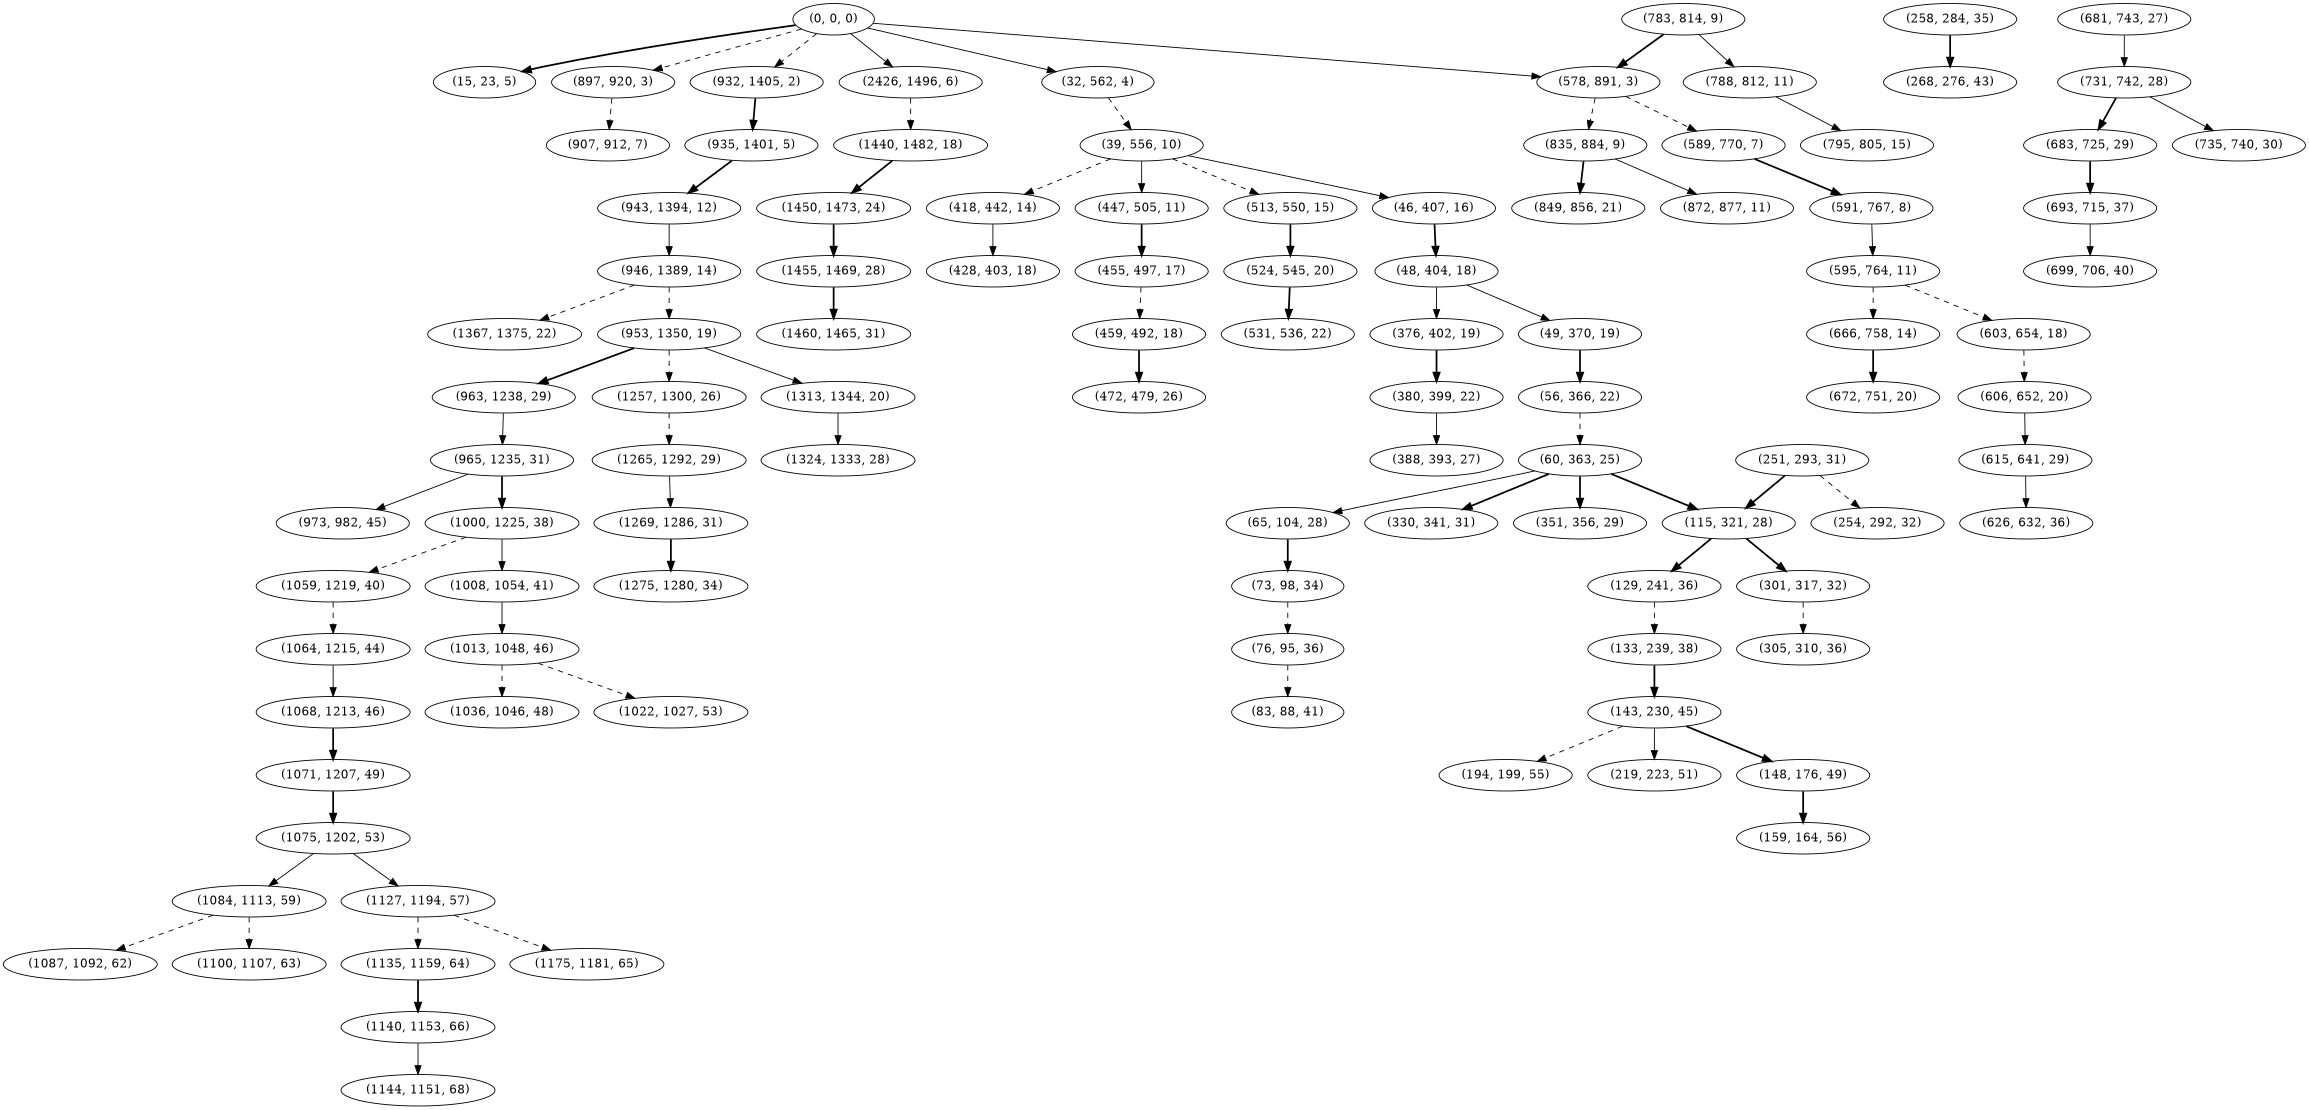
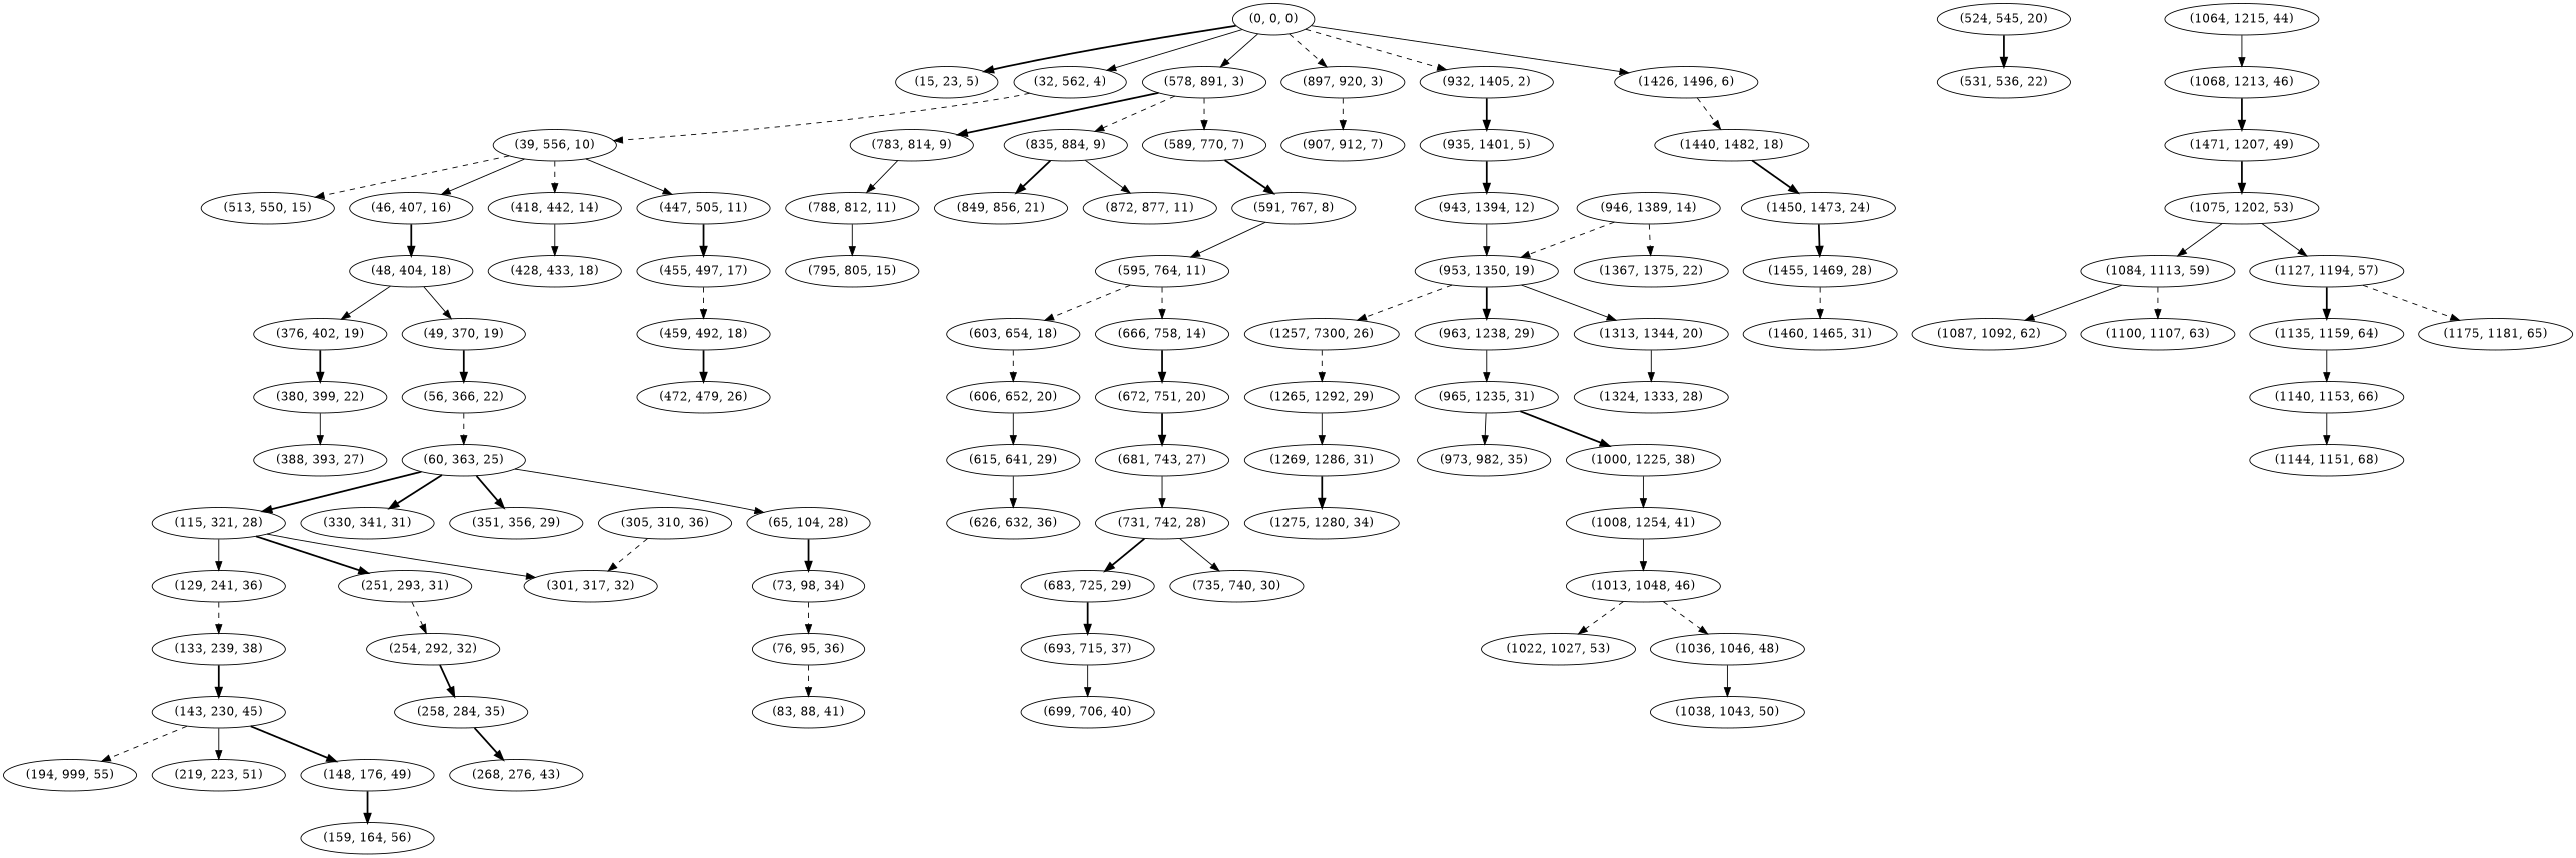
  digraph {
    fontname="DejaVu Serif"
    node [fontname="DejaVu Serif"]
    edge [fontname="DejaVu Serif" style=bold]
    "(0, 0, 0)"
    "(15, 23, 5)"
    "(32, 562, 4)"
    "(578, 891, 3)"
    "(897, 920, 3)"
    "(932, 1405, 2)"
-   "(1426, 1496, 6)" [label="(2426, 1496, 6)"]
+   "(1426, 1496, 6)"
    "(39, 556, 10)"
    "(589, 770, 7)"
    "(783, 814, 9)"
    "(835, 884, 9)"
    "(907, 912, 7)"
    "(935, 1401, 5)"
    "(1440, 1482, 18)"
    "(46, 407, 16)"
    "(418, 442, 14)"
    "(447, 505, 11)"
    "(513, 550, 15)"
    "(48, 404, 18)"
-   "(428, 433, 18)" [label="(428, 403, 18)"]
+   "(428, 433, 18)"
    "(455, 497, 17)"
    "(524, 545, 20)"
    "(49, 370, 19)"
    "(376, 402, 19)"
    "(56, 366, 22)"
    "(380, 399, 22)"
    "(60, 363, 25)"
    "(65, 104, 28)"
    "(115, 321, 28)"
    "(330, 341, 31)"
    "(351, 356, 29)"
    "(73, 98, 34)"
    "(129, 241, 36)"
    "(251, 293, 31)"
    "(301, 317, 32)"
    "(76, 95, 36)"
    "(83, 88, 41)"
    "(133, 239, 38)"
    "(254, 292, 32)"
    "(305, 310, 36)"
    "(143, 230, 45)"
    "(148, 176, 49)"
-   "(194, 199, 55)"
+   "(194, 199, 55)" [label="(194, 999, 55)"]
    "(219, 223, 51)"
    "(159, 164, 56)"
    "(258, 284, 35)"
    "(268, 276, 43)"
    "(388, 393, 27)"
    "(459, 492, 18)"
    "(472, 479, 26)"
    "(531, 536, 22)"
    "(591, 767, 8)"
    "(788, 812, 11)"
    "(849, 856, 21)"
    "(872, 877, 11)"
    "(595, 764, 11)"
    "(603, 654, 18)"
    "(666, 758, 14)"
    "(606, 652, 20)"
    "(672, 751, 20)"
    "(615, 641, 29)"
    "(626, 632, 36)"
    "(681, 743, 27)"
    "(731, 742, 28)"
    "(683, 725, 29)"
    "(693, 715, 37)"
    "(735, 740, 30)"
    "(699, 706, 40)"
    "(795, 805, 15)"
    "(943, 1394, 12)"
    "(946, 1389, 14)"
    "(953, 1350, 19)"
    "(1367, 1375, 22)"
    "(963, 1238, 29)"
-   "(1257, 1300, 26)"
+   "(1257, 1300, 26)" [label="(1257, 7300, 26)"]
    "(1313, 1344, 20)"
    "(965, 1235, 31)"
    "(1265, 1292, 29)"
    "(1324, 1333, 28)"
-   "(973, 982, 35)" [label="(973, 982, 45)"]
+   "(973, 982, 35)"
    "(1000, 1225, 38)"
-   "(1008, 1054, 41)"
-   "(1059, 1219, 40)"
+   "(1008, 1054, 41)" [label="(1008, 1254, 41)"]
    "(1013, 1048, 46)"
    "(1064, 1215, 44)"
    "(1022, 1027, 53)"
    "(1036, 1046, 48)"
+   "(1038, 1043, 50)"
    "(1068, 1213, 46)"
-   "(1071, 1207, 49)"
+   "(1071, 1207, 49)" [label="(1471, 1207, 49)"]
    "(1075, 1202, 53)"
    "(1084, 1113, 59)"
    "(1127, 1194, 57)"
    "(1087, 1092, 62)"
    "(1100, 1107, 63)"
    "(1135, 1159, 64)"
    "(1175, 1181, 65)"
    "(1140, 1153, 66)"
    "(1144, 1151, 68)"
    "(1269, 1286, 31)"
    "(1275, 1280, 34)"
    "(1450, 1473, 24)"
    "(1455, 1469, 28)"
    "(1460, 1465, 31)"
    "(0, 0, 0)" -> "(15, 23, 5)"
    "(0, 0, 0)" -> "(32, 562, 4)" [style=solid]
    "(0, 0, 0)" -> "(578, 891, 3)" [style=solid]
    "(0, 0, 0)" -> "(897, 920, 3)" [style=dashed]
    "(0, 0, 0)" -> "(932, 1405, 2)" [style=dashed]
    "(0, 0, 0)" -> "(1426, 1496, 6)" [style=solid]
    "(32, 562, 4)" -> "(39, 556, 10)" [style=dashed]
    "(578, 891, 3)" -> "(589, 770, 7)" [style=dashed]
-   "(783, 814, 9)" -> "(578, 891, 3)"
+   "(578, 891, 3)" -> "(783, 814, 9)"
    "(578, 891, 3)" -> "(835, 884, 9)" [style=dashed]
    "(897, 920, 3)" -> "(907, 912, 7)" [style=dashed]
    "(932, 1405, 2)" -> "(935, 1401, 5)"
    "(1426, 1496, 6)" -> "(1440, 1482, 18)" [style=dashed]
    "(39, 556, 10)" -> "(46, 407, 16)" [style=solid]
    "(39, 556, 10)" -> "(418, 442, 14)" [style=dashed]
    "(39, 556, 10)" -> "(447, 505, 11)" [style=solid]
    "(39, 556, 10)" -> "(513, 550, 15)" [style=dashed]
    "(589, 770, 7)" -> "(591, 767, 8)"
    "(783, 814, 9)" -> "(788, 812, 11)" [style=solid]
    "(835, 884, 9)" -> "(849, 856, 21)"
    "(835, 884, 9)" -> "(872, 877, 11)" [style=solid]
    "(935, 1401, 5)" -> "(943, 1394, 12)"
    "(1440, 1482, 18)" -> "(1450, 1473, 24)"
    "(46, 407, 16)" -> "(48, 404, 18)"
    "(418, 442, 14)" -> "(428, 433, 18)" [style=solid]
    "(447, 505, 11)" -> "(455, 497, 17)"
-   "(513, 550, 15)" -> "(524, 545, 20)"
    "(48, 404, 18)" -> "(49, 370, 19)" [style=solid]
    "(48, 404, 18)" -> "(376, 402, 19)" [style=solid]
    "(455, 497, 17)" -> "(459, 492, 18)" [style=dashed]
    "(524, 545, 20)" -> "(531, 536, 22)"
    "(49, 370, 19)" -> "(56, 366, 22)"
    "(376, 402, 19)" -> "(380, 399, 22)"
    "(56, 366, 22)" -> "(60, 363, 25)" [style=dashed]
    "(380, 399, 22)" -> "(388, 393, 27)" [style=solid]
    "(60, 363, 25)" -> "(65, 104, 28)" [style=solid]
    "(60, 363, 25)" -> "(115, 321, 28)"
    "(60, 363, 25)" -> "(330, 341, 31)"
    "(60, 363, 25)" -> "(351, 356, 29)"
    "(65, 104, 28)" -> "(73, 98, 34)"
-   "(115, 321, 28)" -> "(129, 241, 36)"
-   "(251, 293, 31)" -> "(115, 321, 28)"
-   "(115, 321, 28)" -> "(301, 317, 32)"
+   "(115, 321, 28)" -> "(129, 241, 36)" [style=solid]
+   "(115, 321, 28)" -> "(251, 293, 31)"
+   "(115, 321, 28)" -> "(301, 317, 32)" [style=solid]
    "(73, 98, 34)" -> "(76, 95, 36)" [style=dashed]
    "(129, 241, 36)" -> "(133, 239, 38)" [style=dashed]
    "(251, 293, 31)" -> "(254, 292, 32)" [style=dashed]
-   "(301, 317, 32)" -> "(305, 310, 36)" [style=dashed]
+   "(305, 310, 36)" -> "(301, 317, 32)" [style=dashed]
    "(76, 95, 36)" -> "(83, 88, 41)" [style=dashed]
    "(133, 239, 38)" -> "(143, 230, 45)"
+   "(254, 292, 32)" -> "(258, 284, 35)"
    "(143, 230, 45)" -> "(148, 176, 49)"
    "(143, 230, 45)" -> "(194, 199, 55)" [style=dashed]
    "(143, 230, 45)" -> "(219, 223, 51)" [style=solid]
    "(148, 176, 49)" -> "(159, 164, 56)"
    "(258, 284, 35)" -> "(268, 276, 43)"
    "(459, 492, 18)" -> "(472, 479, 26)"
    "(591, 767, 8)" -> "(595, 764, 11)" [style=solid]
    "(788, 812, 11)" -> "(795, 805, 15)" [style=solid]
    "(595, 764, 11)" -> "(603, 654, 18)" [style=dashed]
    "(595, 764, 11)" -> "(666, 758, 14)" [style=dashed]
    "(603, 654, 18)" -> "(606, 652, 20)" [style=dashed]
    "(666, 758, 14)" -> "(672, 751, 20)"
    "(606, 652, 20)" -> "(615, 641, 29)" [style=solid]
+   "(672, 751, 20)" -> "(681, 743, 27)"
    "(615, 641, 29)" -> "(626, 632, 36)" [style=solid]
    "(681, 743, 27)" -> "(731, 742, 28)" [style=solid]
    "(731, 742, 28)" -> "(683, 725, 29)"
    "(731, 742, 28)" -> "(735, 740, 30)" [style=solid]
    "(683, 725, 29)" -> "(693, 715, 37)"
    "(693, 715, 37)" -> "(699, 706, 40)" [style=solid]
-   "(943, 1394, 12)" -> "(946, 1389, 14)" [style=solid]
+   "(943, 1394, 12)" -> "(953, 1350, 19)" [style=solid]
    "(946, 1389, 14)" -> "(953, 1350, 19)" [style=dashed]
    "(946, 1389, 14)" -> "(1367, 1375, 22)" [style=dashed]
    "(953, 1350, 19)" -> "(963, 1238, 29)"
    "(953, 1350, 19)" -> "(1257, 1300, 26)" [style=dashed]
    "(953, 1350, 19)" -> "(1313, 1344, 20)" [style=solid]
    "(963, 1238, 29)" -> "(965, 1235, 31)" [style=solid]
    "(1257, 1300, 26)" -> "(1265, 1292, 29)" [style=dashed]
    "(1313, 1344, 20)" -> "(1324, 1333, 28)" [style=solid]
    "(965, 1235, 31)" -> "(973, 982, 35)" [style=solid]
    "(965, 1235, 31)" -> "(1000, 1225, 38)"
    "(1265, 1292, 29)" -> "(1269, 1286, 31)" [style=solid]
    "(1000, 1225, 38)" -> "(1008, 1054, 41)" [style=solid]
-   "(1000, 1225, 38)" -> "(1059, 1219, 40)" [style=dashed]
    "(1008, 1054, 41)" -> "(1013, 1048, 46)" [style=solid]
-   "(1059, 1219, 40)" -> "(1064, 1215, 44)" [style=dashed]
    "(1013, 1048, 46)" -> "(1022, 1027, 53)" [style=dashed]
    "(1013, 1048, 46)" -> "(1036, 1046, 48)" [style=dashed]
    "(1064, 1215, 44)" -> "(1068, 1213, 46)" [style=solid]
+   "(1036, 1046, 48)" -> "(1038, 1043, 50)" [style=solid]
    "(1068, 1213, 46)" -> "(1071, 1207, 49)"
    "(1071, 1207, 49)" -> "(1075, 1202, 53)"
    "(1075, 1202, 53)" -> "(1084, 1113, 59)" [style=solid]
    "(1075, 1202, 53)" -> "(1127, 1194, 57)" [style=solid]
-   "(1084, 1113, 59)" -> "(1087, 1092, 62)" [style=dashed]
+   "(1084, 1113, 59)" -> "(1087, 1092, 62)" [style=solid]
    "(1084, 1113, 59)" -> "(1100, 1107, 63)" [style=dashed]
-   "(1127, 1194, 57)" -> "(1135, 1159, 64)" [style=dashed]
+   "(1127, 1194, 57)" -> "(1135, 1159, 64)"
    "(1127, 1194, 57)" -> "(1175, 1181, 65)" [style=dashed]
-   "(1135, 1159, 64)" -> "(1140, 1153, 66)"
+   "(1135, 1159, 64)" -> "(1140, 1153, 66)" [style=solid]
    "(1140, 1153, 66)" -> "(1144, 1151, 68)" [style=solid]
    "(1269, 1286, 31)" -> "(1275, 1280, 34)"
    "(1450, 1473, 24)" -> "(1455, 1469, 28)"
-   "(1455, 1469, 28)" -> "(1460, 1465, 31)"
+   "(1455, 1469, 28)" -> "(1460, 1465, 31)" [style=dashed]
  }
